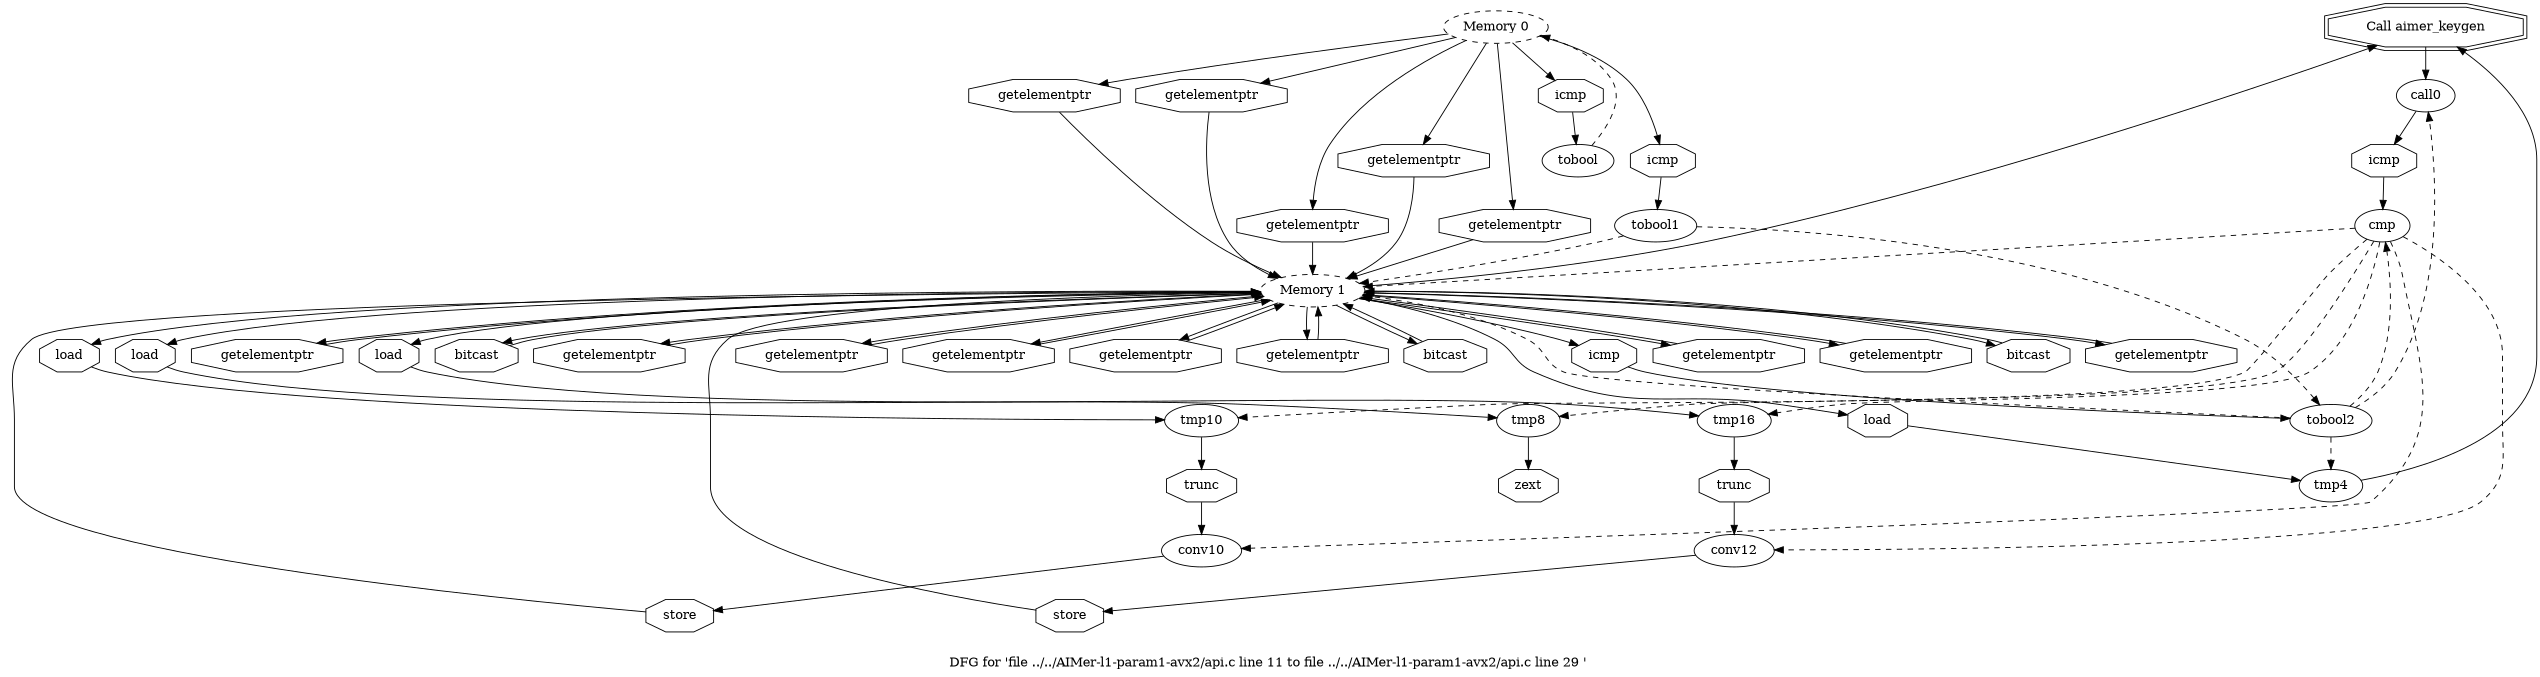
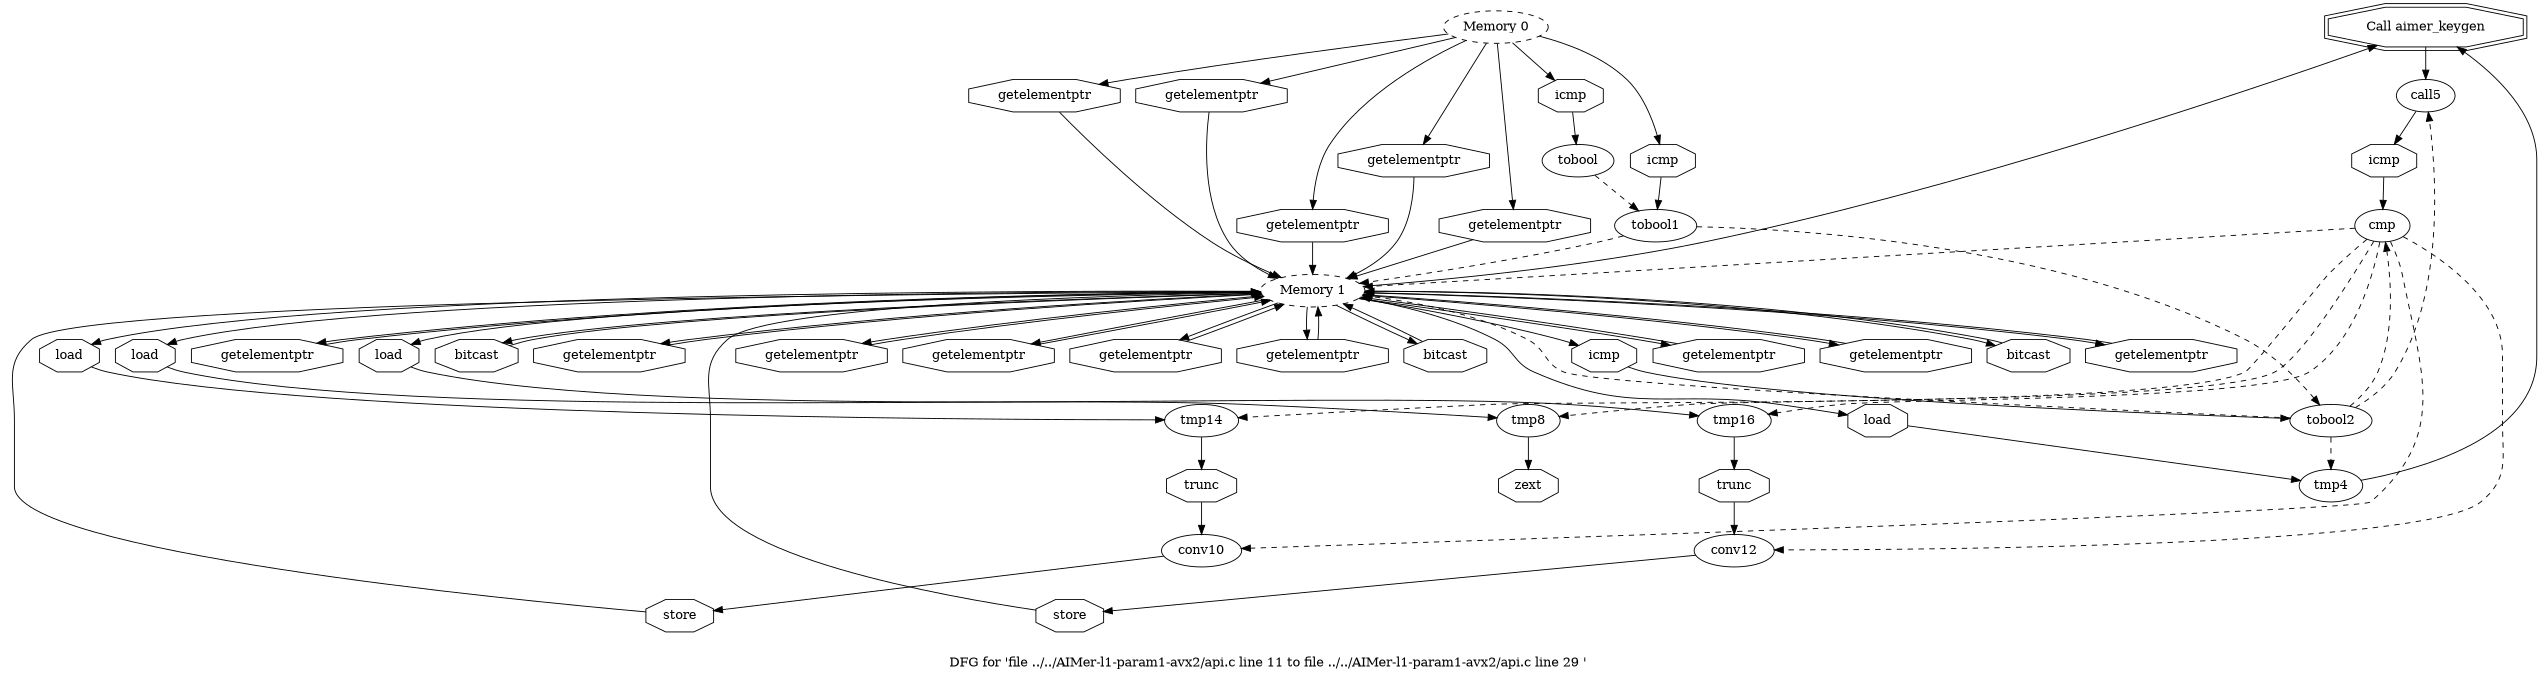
  digraph {
    label="DFG for 'file ../../AIMer-l1-param1-avx2/api.c line 11 to file ../../AIMer-l1-param1-avx2/api.c line 29 ' "
    node [shape=octagon style=solid]
    n1 [label="Call aimer_keygen" shape=doubleoctagon]
-   n2 [label=call0 shape=ellipse]
+   n2 [label=call5 shape=ellipse]
    n3 [label=icmp]
    n4 [label=cmp shape=ellipse]
    n5 [label=tobool1 shape=ellipse]
    n6 [label="Memory 1" shape=ellipse style=dashed]
    n7 [label=tobool2 shape=ellipse]
    n8 [label=getelementptr]
    n9 [label=getelementptr]
    n10 [label=load]
    n11 [label=getelementptr]
    n12 [label=getelementptr]
    n13 [label=load]
    n14 [label=getelementptr]
    n15 [label=bitcast]
    n16 [label=getelementptr]
    n17 [label=load]
    n18 [label=getelementptr]
    n19 [label=bitcast]
    n20 [label=load]
    n21 [label=getelementptr]
    n22 [label=icmp]
    n23 [label=getelementptr]
    n24 [label=bitcast]
    n25 [label=tmp4 shape=ellipse]
    n26 [label=tmp8 shape=ellipse]
-   n27 [label=tmp10 shape=ellipse]
+   n27 [label=tmp14 shape=ellipse]
    n28 [label=tmp16 shape=ellipse]
    n29 [label=conv10 shape=ellipse]
    n30 [label=conv12 shape=ellipse]
    n31 [label=icmp]
    n32 [label=zext]
    n33 [label=trunc]
    n34 [label=store]
    n35 [label=trunc]
    n36 [label=store]
    n37 [label=getelementptr]
    n38 [label=getelementptr]
    n39 [label=getelementptr]
    n40 [label=getelementptr]
    n41 [label=getelementptr]
    n42 [label=tobool shape=ellipse]
    n43 [label=icmp]
    n44 [label="Memory 0" shape=ellipse style=dashed]
    n1 -> n2
    n2 -> n3
    n3 -> n4
    n4 -> n6 [style=dashed]
    n4 -> n26 [style=dashed]
    n4 -> n27 [style=dashed]
    n4 -> n28 [style=dashed]
    n4 -> n29 [style=dashed]
    n4 -> n30 [style=dashed]
    n5 -> n6 [style=dashed]
    n5 -> n7 [style=dashed]
    n6 -> n1
    n6 -> n8
    n6 -> n9
    n6 -> n10
    n6 -> n11
    n6 -> n12
    n6 -> n13
    n6 -> n14
    n6 -> n15
    n6 -> n16
    n6 -> n17
    n6 -> n18
    n6 -> n19
    n6 -> n20
    n6 -> n21
    n6 -> n22
    n6 -> n23
    n6 -> n24
    n7 -> n2 [style=dashed]
    n7 -> n4 [style=dashed]
    n7 -> n6 [style=dashed]
    n7 -> n25 [style=dashed]
    n8 -> n6
    n9 -> n6
    n10 -> n26
    n11 -> n6
    n12 -> n6
    n13 -> n27
    n14 -> n6
    n15 -> n6
    n16 -> n6
    n17 -> n28
    n18 -> n6
    n19 -> n6
    n20 -> n25
    n21 -> n6
    n22 -> n7
    n23 -> n6
    n24 -> n6
    n25 -> n1
    n26 -> n32
    n27 -> n33
    n28 -> n35
    n29 -> n34
    n30 -> n36
    n31 -> n5
    n33 -> n29
    n34 -> n6
    n35 -> n30
    n36 -> n6
    n37 -> n6
    n38 -> n6
    n39 -> n6
    n40 -> n6
    n41 -> n6
-   n42 -> n44 [style=dashed]
+   n42 -> n5 [style=dashed]
    n43 -> n42
    n44 -> n31
    n44 -> n37
    n44 -> n38
    n44 -> n39
    n44 -> n40
    n44 -> n41
    n44 -> n43
  }
